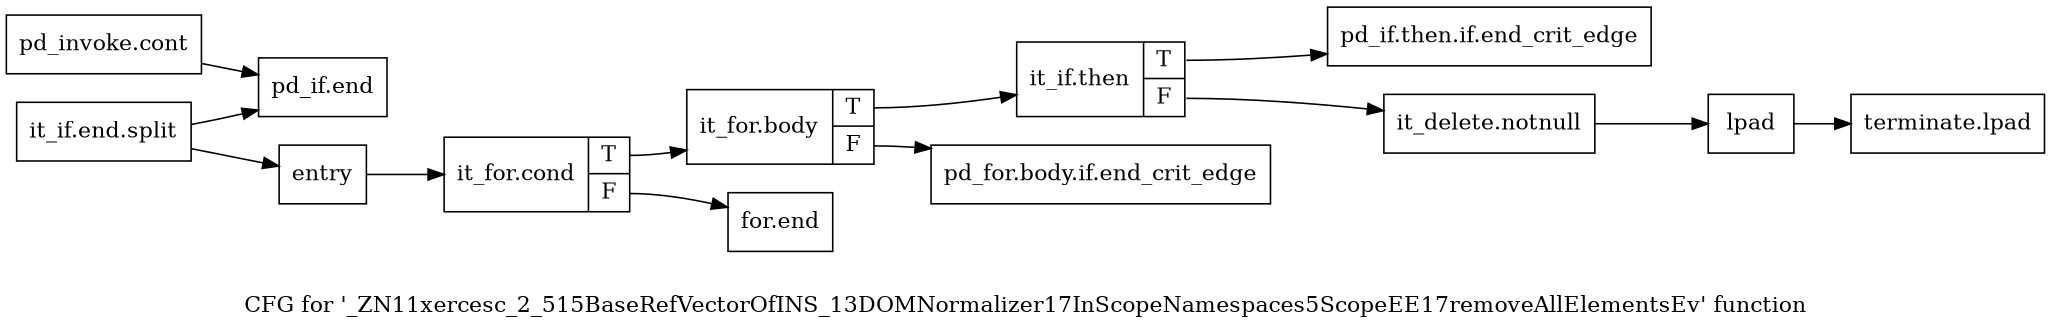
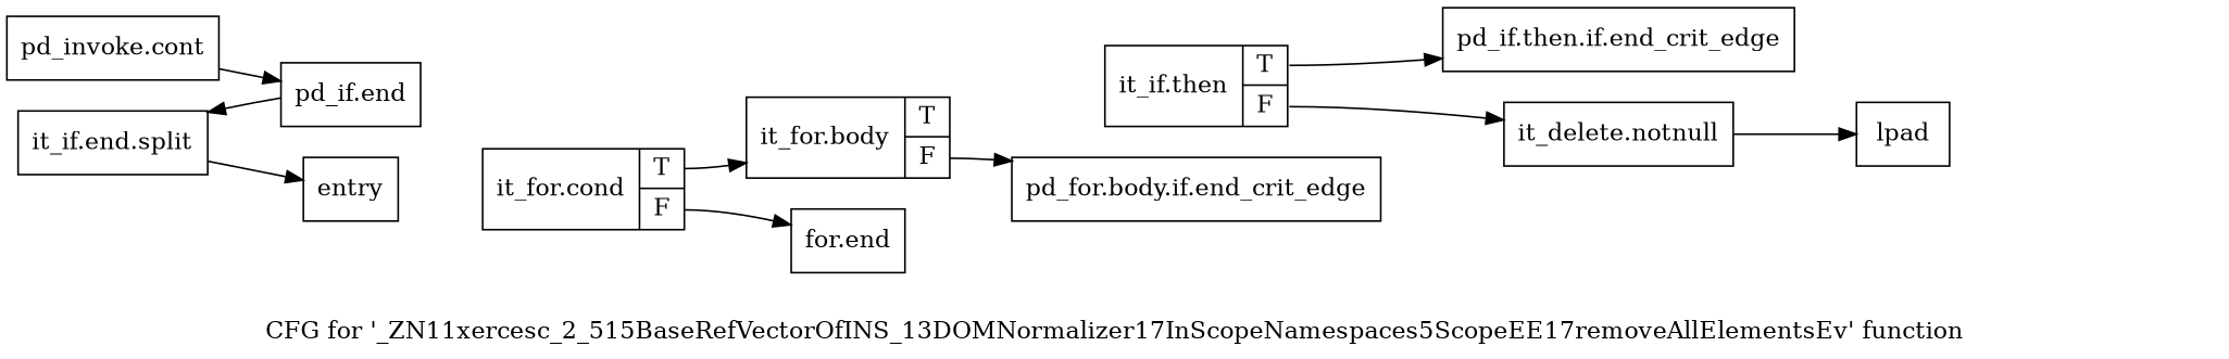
  digraph {
    label="CFG for '_ZN11xercesc_2_515BaseRefVectorOfINS_13DOMNormalizer17InScopeNamespaces5ScopeEE17removeAllElementsEv' function"
    rankdir=LR
    node [shape=record]
    n1 [label="{entry}"]
    n2 [label="{it_for.cond|{<s0>T|<s1>F}}"]
    n3 [label="{it_for.body|{<s0>T|<s1>F}}"]
    n4 [label="{for.end}"]
    n5 [label="{it_if.then|{<s0>T|<s1>F}}"]
    n6 [label="{pd_for.body.if.end_crit_edge}"]
    n7 [label="{pd_if.then.if.end_crit_edge}"]
    n8 [label="{it_delete.notnull}"]
    n9 [label="{lpad}"]
    n10 [label="{pd_if.end}"]
    n11 [label="{it_if.end.split}"]
    n12 [label="{pd_invoke.cont}"]
-   n13 [label="{terminate.lpad}"]
-   n1 -> n2
    n2 -> n3 [tailport=s0]
    n2 -> n4 [tailport=s1]
-   n3 -> n5 [tailport=s0]
    n3 -> n6 [tailport=s1]
    n5 -> n7 [tailport=s0]
    n5 -> n8 [tailport=s1]
    n8 -> n9
-   n9 -> n13
-   n11 -> n10
+   n10 -> n11
    n11 -> n1
    n12 -> n10
  }
